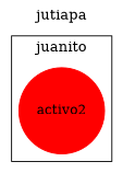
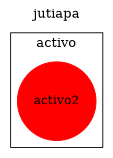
  digraph {
    fontsize=15
    label=jutiapa
    labelloc=t
    n1 [color=red fontcolor=black label=activo2 shape=circle style=filled]
    subgraph cluster_1 {
      color=black
      label=incrediboy
    }
    subgraph cluster_2 {
      color=black
-     label=juanito
+     label=activo
      n1
    }
    subgraph cluster_3 {
      color=black
      label=azurdia
    }
    subgraph cluster_4 {
      color=black
      label=fuego03
    }
  }
